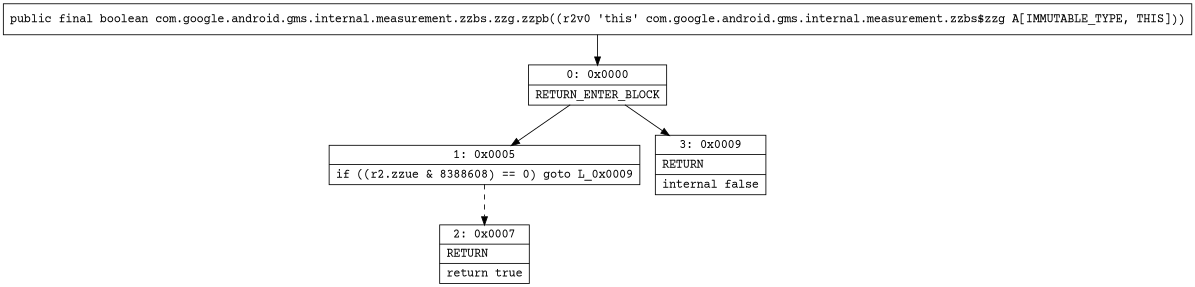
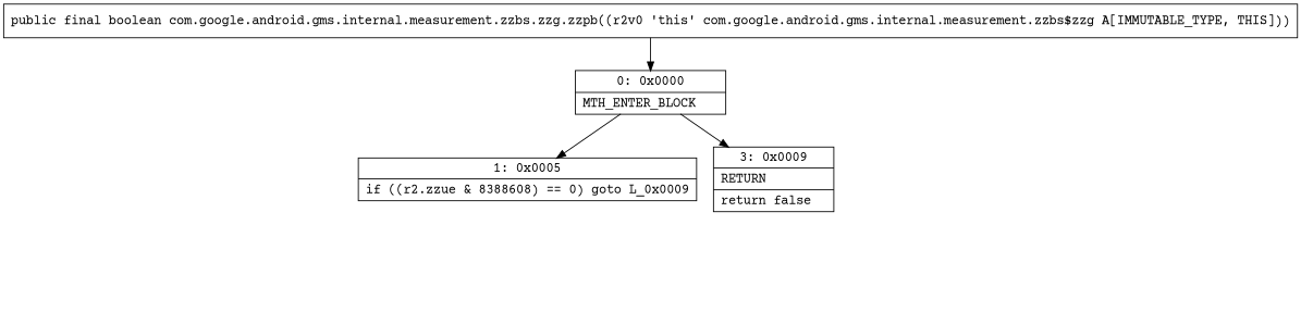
  digraph {
    fontname="Courier Prime"
    node [fontname="Courier Prime" shape=record]
    edge [fontname="Courier Prime"]
-   n1 [label="{0\:\ 0x0000|RETURN_ENTER_BLOCK\l}"]
+   n1 [label="{0\:\ 0x0000|MTH_ENTER_BLOCK\l}"]
    n2 [label="{1\:\ 0x0005|if ((r2.zzue & 8388608) == 0) goto L_0x0009\l}"]
-   n3 [label="{3\:\ 0x0009|RETURN\l|internal false\l}"]
-   n4 [label="{2\:\ 0x0007|RETURN\l|return true\l}"]
+   n3 [label="{3\:\ 0x0009|RETURN\l|return false\l}"]
    n5 [label="{public final boolean com.google.android.gms.internal.measurement.zzbs.zzg.zzpb((r2v0 'this' com.google.android.gms.internal.measurement.zzbs$zzg A[IMMUTABLE_TYPE, THIS])) }"]
    n1 -> n2
    n1 -> n3
-   n2 -> n4 [style=dashed]
    n5 -> n1
  }
